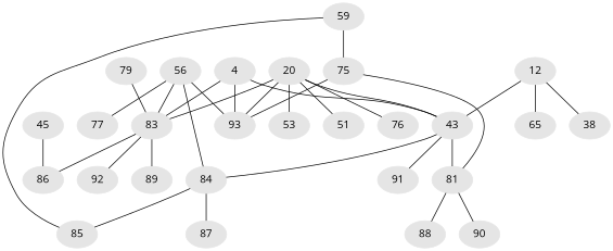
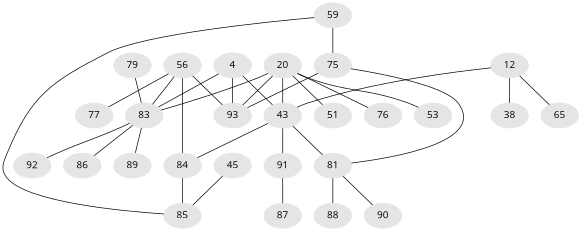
  graph {
    fontname="Open Sans"
    node [color=gray90 fontname="Open Sans" style=filled]
    edge [fontname="Open Sans"]
    4 [super="+2"]
    43 [super="+36"]
    83 [super="+80+64+30+33+72"]
    93 [super="+52+74"]
    81 [super="+67+68+70"]
    84 [super="+82"]
    91
    86
    89
    92 [super="+32"]
    12 [super="+11"]
    38 [super="+34"]
    65
    20 [super="+18"]
    53
    n16 [label=51]
    76 [super="+58"]
    75 [super="+39+42+47"]
    85 [super="+69+19+27"]
    88
    90
    87
    45
    56 [super="+49+8+25"]
    77 [super="+51+62"]
    59 [super="+44"]
    79 [super="+66"]
    4 -- 43 [weight=2]
    4 -- 83
    4 -- 93 [weight=4]
    43 -- 81 [weight=4]
    43 -- 84
    43 -- 91
    83 -- 86
    83 -- 89
    83 -- 92
    81 -- 88
    81 -- 90
    84 -- 85
-   84 -- 87
+   91 -- 87
    12 -- 43
    12 -- 38
    12 -- 65
    20 -- 43
    20 -- 83 [weight=3]
    20 -- 93
    20 -- 53
    20 -- n16
    20 -- 76
    75 -- 93
    75 -- 81
-   45 -- 86
+   45 -- 85
    56 -- 83
    56 -- 93
    56 -- 84 [weight=4]
    56 -- 77
    59 -- 75 [weight=3]
    59 -- 85
    79 -- 83
  }
